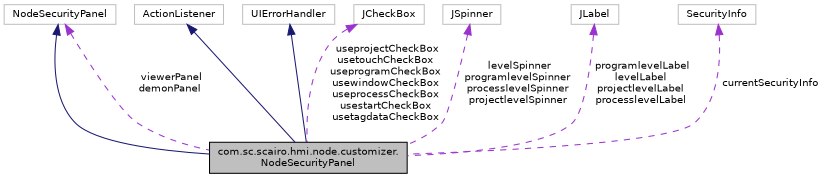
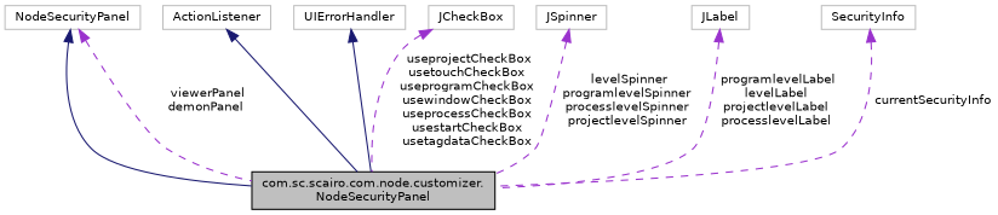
  digraph {
    node [color=grey75 fillcolor=white fontname=Helvetica fontsize=10 shape=record style=filled]
    edge [color=darkorchid3 dir=back fontname=Helvetica fontsize=10 labelfontname=Helvetica labelfontsize=10 style=dashed]
-   n1 [color=black fillcolor=grey75 fontcolor=black height=0.2 label="com.sc.scairo.hmi.node.customizer.\lNodeSecurityPanel" width=0.4]
+   n1 [color=black fillcolor=grey75 fontcolor=black height=0.2 label="com.sc.scairo.com.node.customizer.\lNodeSecurityPanel" width=0.4]
    n2 [height=0.2 label=NodeSecurityPanel width=0.4]
    n3 [height=0.2 label=ActionListener width=0.4]
    n4 [height=0.2 label=UIErrorHandler width=0.4]
    n5 [height=0.2 label=JCheckBox width=0.4]
    n6 [height=0.2 label=JSpinner width=0.4]
    n7 [height=0.2 label=JLabel width=0.4]
    n8 [height=0.2 label=SecurityInfo width=0.4]
    n2 -> n1 [color=midnightblue style=solid]
    n2 -> n1 [label=" viewerPanel\ndemonPanel"]
    n3 -> n1 [color=midnightblue style=solid]
    n4 -> n1 [color=midnightblue style=solid]
    n5 -> n1 [label=" useprojectCheckBox\nusetouchCheckBox\nuseprogramCheckBox\nusewindowCheckBox\nuseprocessCheckBox\nusestartCheckBox\nusetagdataCheckBox"]
    n6 -> n1 [label=" levelSpinner\nprogramlevelSpinner\nprocesslevelSpinner\nprojectlevelSpinner"]
    n7 -> n1 [label=" programlevelLabel\nlevelLabel\nprojectlevelLabel\nprocesslevelLabel"]
    n8 -> n1 [label=" currentSecurityInfo"]
  }
